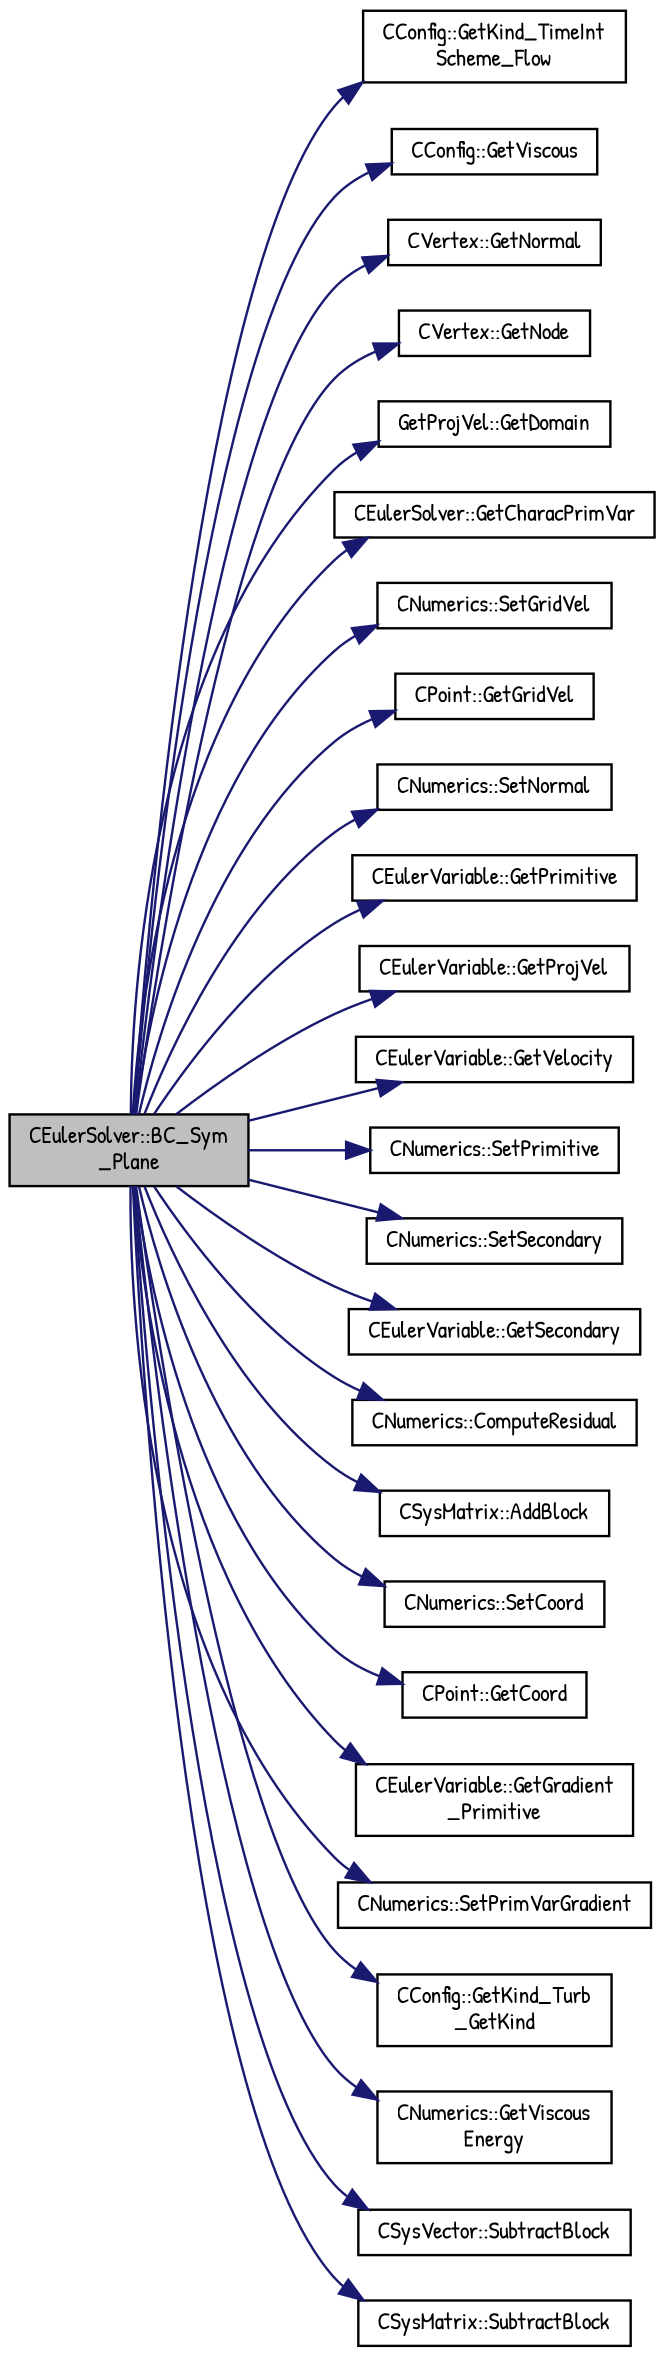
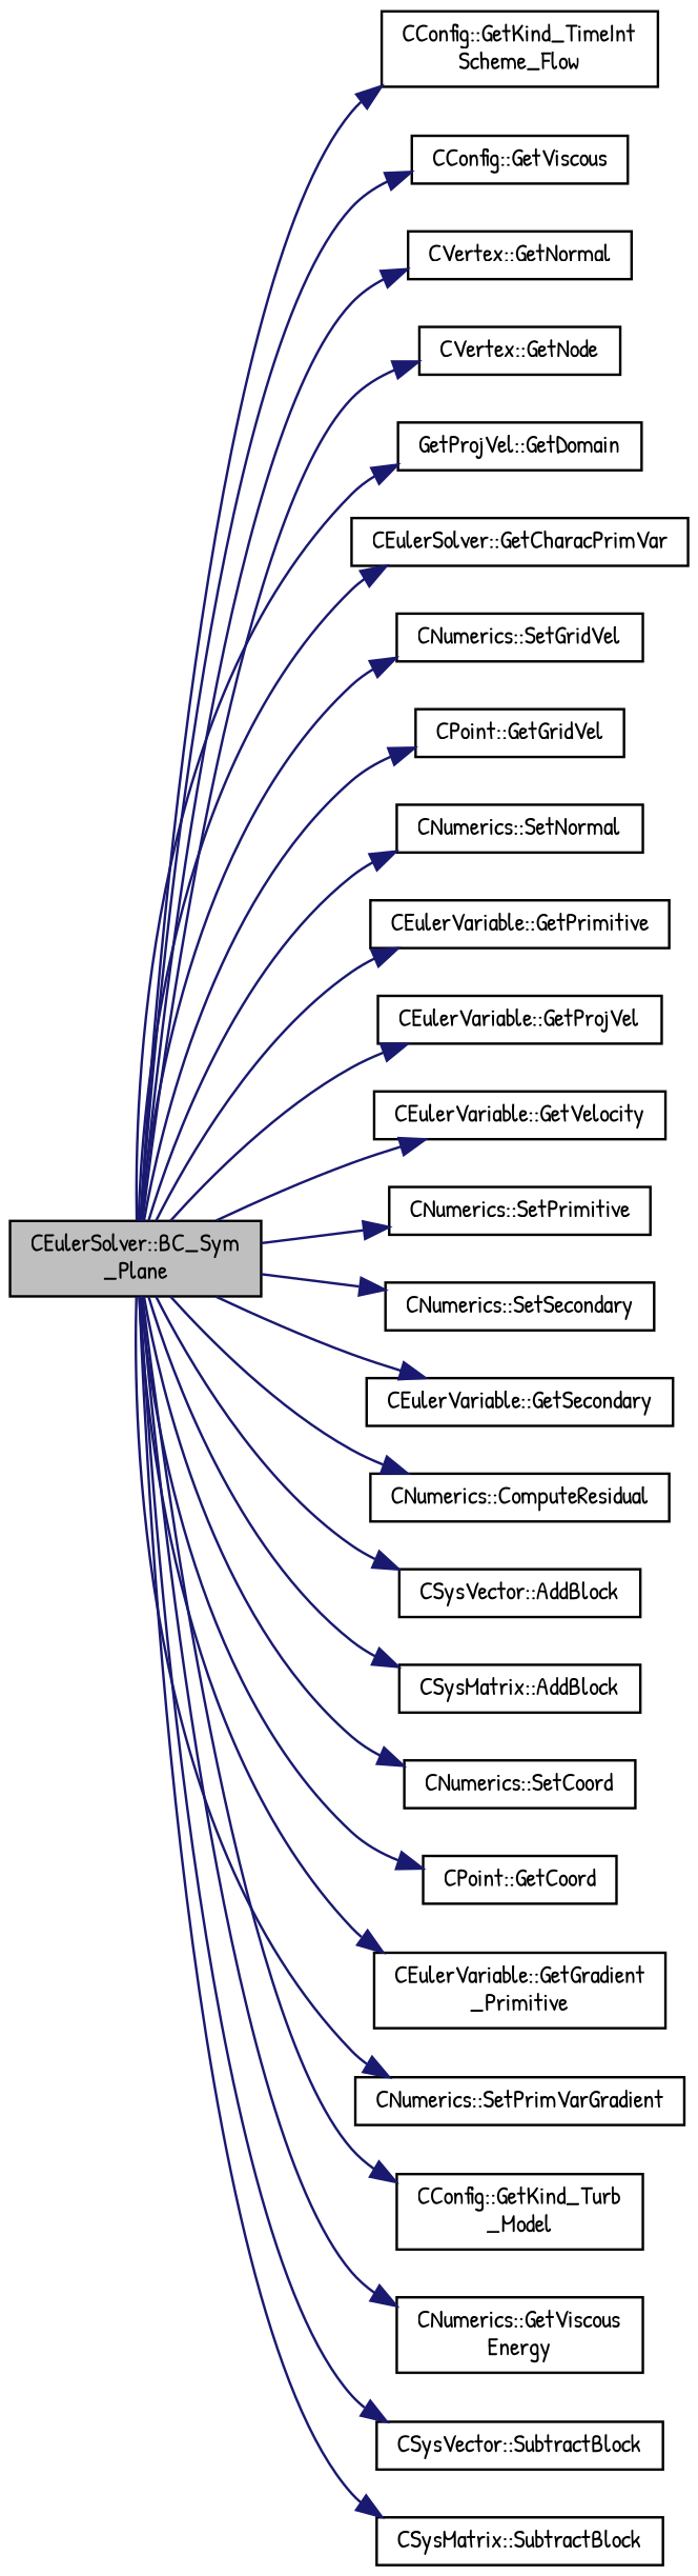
  digraph {
    fontname="Patrick Hand"
    rankdir=LR
    node [color=black fillcolor=white fontname="Patrick Hand" fontsize=10 shape=record style=filled]
    edge [color=midnightblue fontname="Patrick Hand" fontsize=10 labelfontname=Helvetica labelfontsize=10 style=solid]
    n1 [fillcolor=grey75 fontcolor=black height=0.2 label="CEulerSolver::BC_Sym\l_Plane" width=0.4]
    n2 [height=0.2 label="CConfig::GetKind_TimeInt\lScheme_Flow" width=0.4]
    n3 [height=0.2 label="CConfig::GetViscous" width=0.4]
    n4 [height=0.2 label="CVertex::GetNormal" width=0.4]
    n5 [height=0.2 label="CVertex::GetNode" width=0.4]
    n6 [height=0.2 label="GetProjVel::GetDomain" width=0.4]
    n7 [height=0.2 label="CEulerSolver::GetCharacPrimVar" width=0.4]
    n8 [height=0.2 label="CNumerics::SetGridVel" width=0.4]
    n9 [height=0.2 label="CPoint::GetGridVel" width=0.4]
    n10 [height=0.2 label="CNumerics::SetNormal" width=0.4]
    n11 [height=0.2 label="CEulerVariable::GetPrimitive" width=0.4]
    n12 [height=0.2 label="CEulerVariable::GetProjVel" width=0.4]
    n13 [height=0.2 label="CEulerVariable::GetVelocity" width=0.4]
    n14 [height=0.2 label="CNumerics::SetPrimitive" width=0.4]
    n15 [height=0.2 label="CNumerics::SetSecondary" width=0.4]
    n16 [height=0.2 label="CEulerVariable::GetSecondary" width=0.4]
    n17 [height=0.2 label="CNumerics::ComputeResidual" width=0.4]
+   n18 [height=0.2 label="CSysVector::AddBlock" width=0.4]
    n19 [height=0.2 label="CSysMatrix::AddBlock" width=0.4]
    n20 [height=0.2 label="CNumerics::SetCoord" width=0.4]
    n21 [height=0.2 label="CPoint::GetCoord" width=0.4]
    n22 [height=0.2 label="CEulerVariable::GetGradient\l_Primitive" width=0.4]
    n23 [height=0.2 label="CNumerics::SetPrimVarGradient" width=0.4]
-   n24 [height=0.2 label="CConfig::GetKind_Turb\l_GetKind" width=0.4]
+   n24 [height=0.2 label="CConfig::GetKind_Turb\l_Model" width=0.4]
    n25 [height=0.2 label="CNumerics::GetViscous\lEnergy" width=0.4]
    n26 [height=0.2 label="CSysVector::SubtractBlock" width=0.4]
    n27 [height=0.2 label="CSysMatrix::SubtractBlock" width=0.4]
    n1 -> n2
    n1 -> n3
    n1 -> n4
    n1 -> n5
    n1 -> n6
    n1 -> n7
    n1 -> n8
    n1 -> n9
    n1 -> n10
    n1 -> n11
    n1 -> n12
    n1 -> n13
    n1 -> n14
    n1 -> n15
    n1 -> n16
    n1 -> n17
+   n1 -> n18
    n1 -> n19
    n1 -> n20
    n1 -> n21
    n1 -> n22
    n1 -> n23
    n1 -> n24
    n1 -> n25
    n1 -> n26
    n1 -> n27
  }
